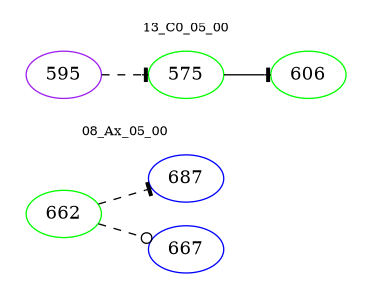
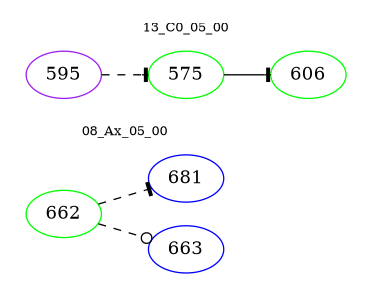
  digraph {
    rankdir=LR
    node [color=green]
    edge [arrowhead=tee color=black style=dashed]
-   n1 [color=blue label=667]
+   n1 [color=blue label=663]
    n2 [label=662]
-   n3 [color=blue label=687]
+   n3 [color=blue label=681]
    n4 [color=purple label=595]
    n5 [label=575]
    n6 [label=606]
    subgraph cluster_1 {
      color=white
      fontsize=10
      label="08_Ax_05_00"
      n1
      n2
      n3
    }
    subgraph cluster_2 {
      color=white
      fontsize=10
      label="13_C0_05_00"
      n4
      n5
      n6
    }
    n2 -> n1 [arrowhead=odot]
    n2 -> n3
    n4 -> n5
    n5 -> n6 [style=solid]
  }
